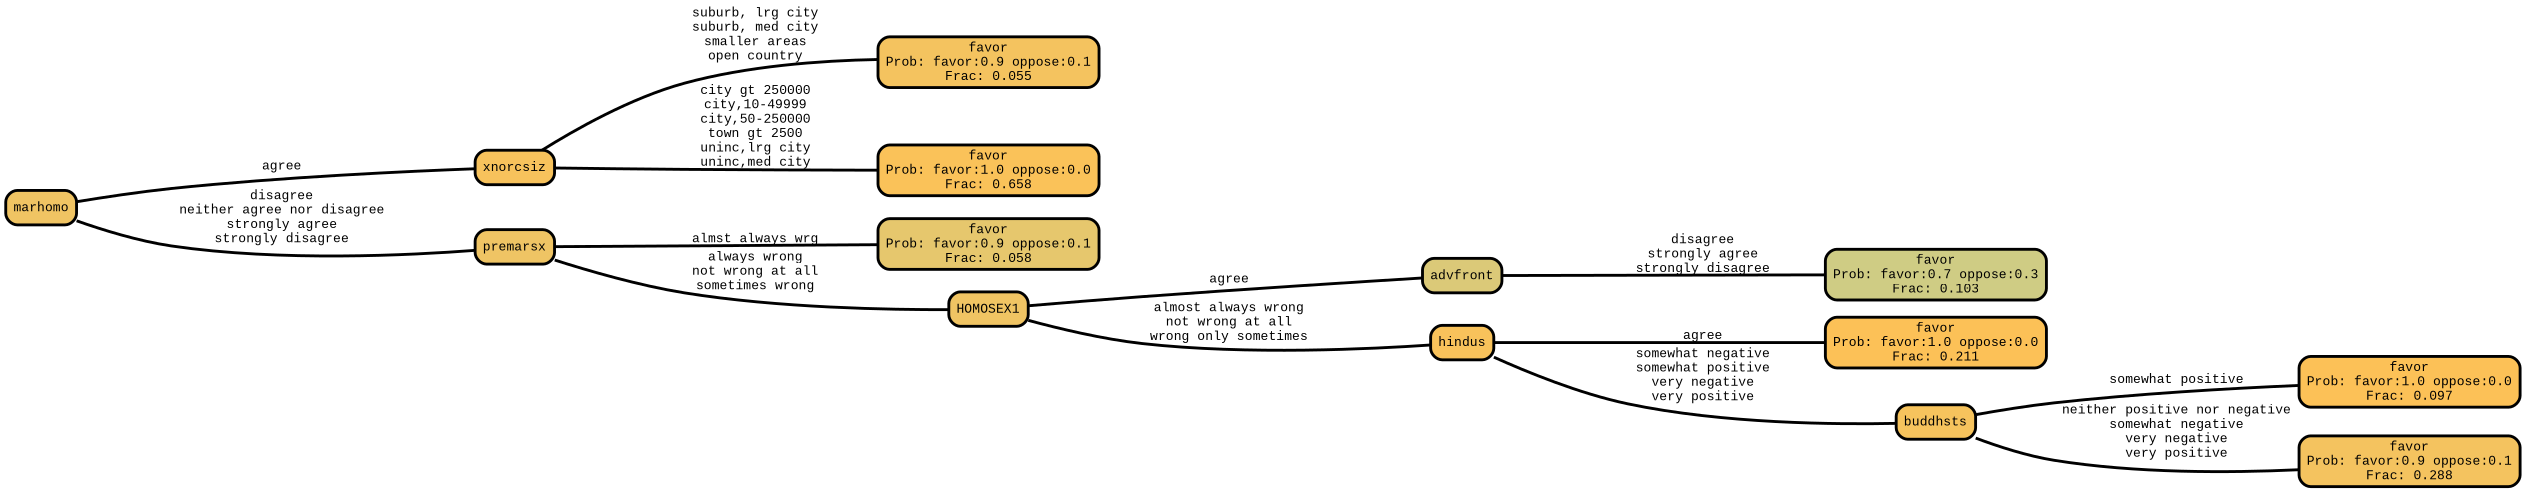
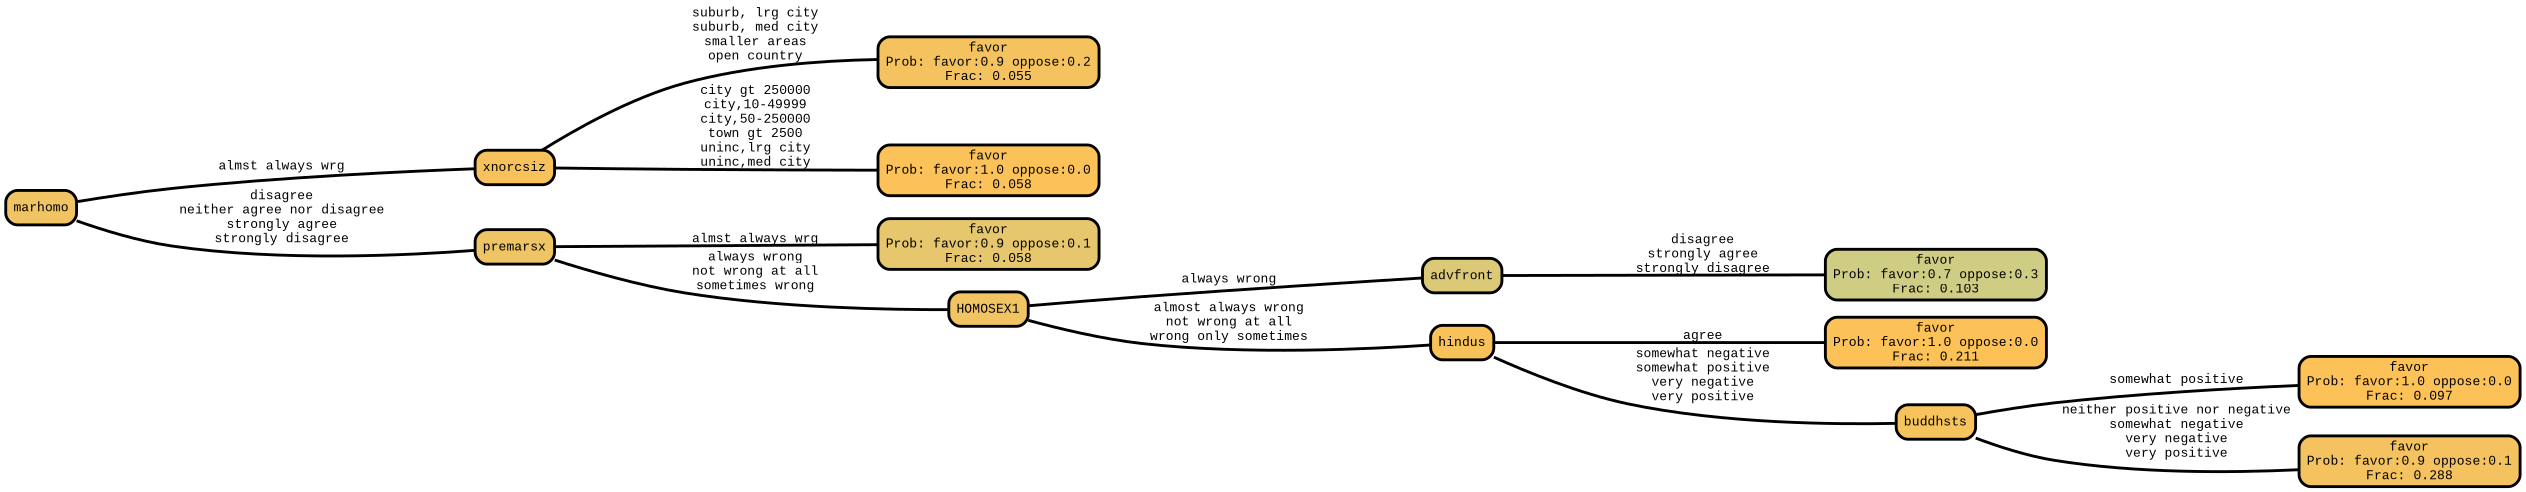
  graph {
    fontname="Liberation Mono"
    rankdir=LR
    ranksep="0 equally"
    splines=straight
    node [color=black fillcolor="#f4c35f" fontcolor=black fontname="Liberation Mono" penwidth=3 shape=box style="filled, rounded"]
    edge [color=black fontname="Liberation Mono" penwidth=3]
-   n1 [label="favor\nProb: favor:0.9 oppose:0.1\nFrac: 0.055"]
+   n1 [label="favor\nProb: favor:0.9 oppose:0.2\nFrac: 0.055"]
    n2 [fillcolor="#f7c25c" label=xnorcsiz]
-   n3 [fillcolor="#fac259" label="favor\nProb: favor:1.0 oppose:0.0\nFrac: 0.658"]
+   n3 [fillcolor="#fac259" label="favor\nProb: favor:1.0 oppose:0.0\nFrac: 0.058"]
    n4 [fillcolor="#f0c463" label=marhomo]
    n5 [fillcolor="#efc464" label=premarsx]
    n6 [fillcolor="#e6c76d" label="favor\nProb: favor:0.9 oppose:0.1\nFrac: 0.058"]
    n7 [fillcolor="#f0c463" label=HOMOSEX1]
    n8 [fillcolor="#dbc978" label=advfront]
    n9 [fillcolor="#f8c25b" label=hindus]
    n10 [fillcolor="#cfcc84" label="favor\nProb: favor:0.7 oppose:0.3\nFrac: 0.103"]
    n11 [fillcolor="#fcc157" label="favor\nProb: favor:1.0 oppose:0.0\nFrac: 0.211"]
    n12 [fillcolor="#f6c35d" label=buddhsts]
    n13 [fillcolor="#fcc157" label="favor\nProb: favor:1.0 oppose:0.0\nFrac: 0.097"]
    n14 [label="favor\nProb: favor:0.9 oppose:0.1\nFrac: 0.288"]
    subgraph sub_1 {
      rank=same
    }
    n2 -- n1 [label=" suburb, lrg city\n suburb, med city\n smaller areas\n open country"]
    n2 -- n3 [label=" city gt 250000\n city,10-49999\n city,50-250000\n town gt 2500\n uninc,lrg city\n uninc,med city"]
-   n4 -- n2 [label=" agree"]
+   n4 -- n2 [label=" almst always wrg"]
    n4 -- n5 [label=" disagree\n neither agree nor disagree\n strongly agree\n strongly disagree"]
    n5 -- n6 [label=" almst always wrg"]
    n5 -- n7 [label=" always wrong\n not wrong at all\n sometimes wrong"]
-   n7 -- n8 [label=" agree"]
+   n7 -- n8 [label=" always wrong"]
    n7 -- n9 [label=" almost always wrong\n not wrong at all\n wrong only sometimes"]
    n8 -- n10 [label=" disagree\n strongly agree\n strongly disagree"]
    n9 -- n11 [label=" agree"]
    n9 -- n12 [label=" somewhat negative\n somewhat positive\n very negative\n very positive"]
    n12 -- n13 [label=" somewhat positive"]
    n12 -- n14 [label=" neither positive nor negative\n somewhat negative\n very negative\n very positive"]
  }
